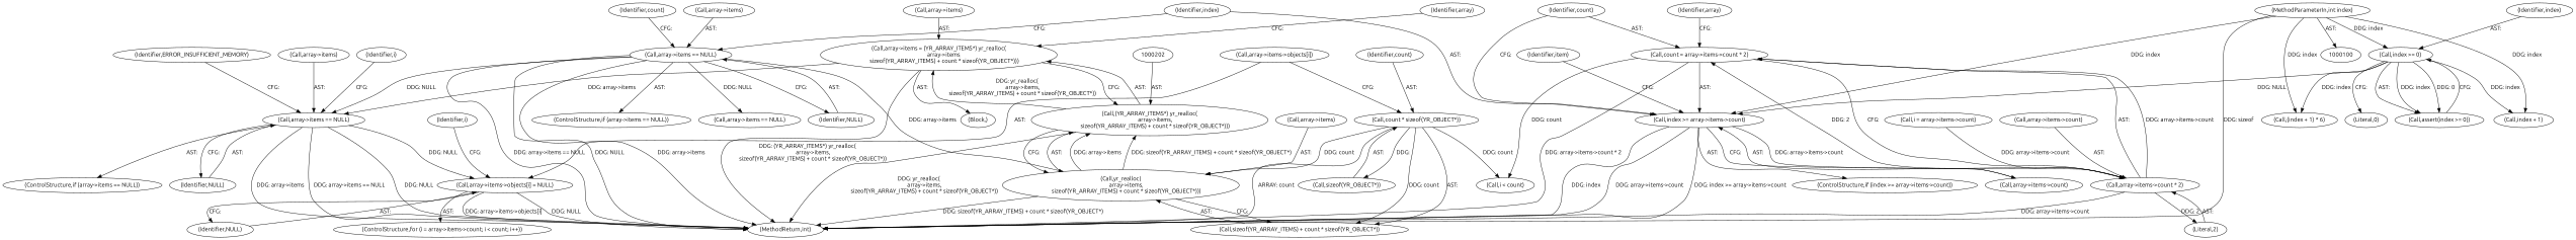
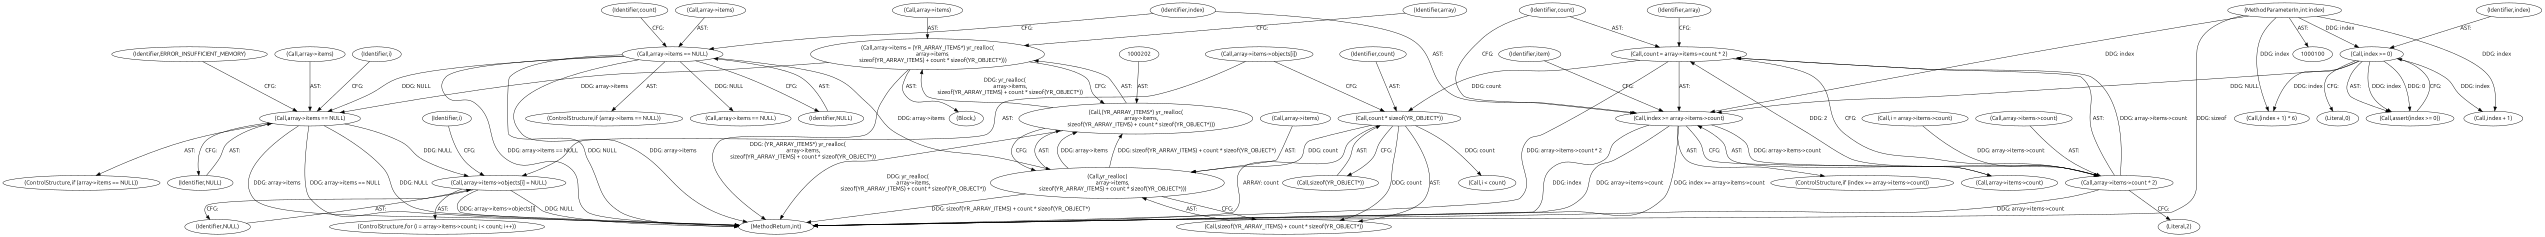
  digraph {
    fontname=Ubuntu
    node [fontname=Ubuntu]
    edge [fontname=Ubuntu]
    n1 [label="(Call,array->items->objects[i] = NULL)"]
    n2 [label="(Identifier,NULL)"]
    n3 [label="(ControlStructure,for (i = array->items->count; i < count; i++))"]
    n4 [label="(MethodReturn,int)"]
    n5 [label="(Call,array->items == NULL)"]
    n6 [label="(Identifier,NULL)"]
    n7 [label="(ControlStructure,if (array->items == NULL))"]
    n8 [label="(Call,array->items = (YR_ARRAY_ITEMS*) yr_realloc(\n         array->items,\n         sizeof(YR_ARRAY_ITEMS) + count * sizeof(YR_OBJECT*)))"]
    n9 [label="(Call,(YR_ARRAY_ITEMS*) yr_realloc(\n         array->items,\n         sizeof(YR_ARRAY_ITEMS) + count * sizeof(YR_OBJECT*)))"]
    n10 [label="(Block,)"]
    n11 [label="(Call,yr_realloc(\n         array->items,\n         sizeof(YR_ARRAY_ITEMS) + count * sizeof(YR_OBJECT*)))"]
    n12 [label="(Call,sizeof(YR_ARRAY_ITEMS) + count * sizeof(YR_OBJECT*))"]
    n13 [label="(Call,array->items == NULL)"]
    n14 [label="(ControlStructure,if (array->items == NULL))"]
    n15 [label="(Call,array->items == NULL)"]
    n16 [label="(Identifier,NULL)"]
    n17 [label="(Call,count * sizeof(YR_OBJECT*))"]
    n18 [label="(Call,i < count)"]
    n19 [label="(Call,sizeof(YR_OBJECT*))"]
    n20 [label="(Call,count = array->items->count * 2)"]
    n21 [label="(Call,array->items->count * 2)"]
    n22 [label="(Call,index >= array->items->count)"]
    n23 [label="(Literal,2)"]
    n24 [label="(Call,i = array->items->count)"]
    n25 [label="(ControlStructure,if (index >= array->items->count))"]
    n26 [label="(Call,array->items->count)"]
    n27 [label="(Call,index >= 0)"]
    n28 [label="(Literal,0)"]
    n29 [label="(Call,assert(index >= 0))"]
    n30 [label="(Call,(index + 1) * 6)"]
    n31 [label="(Call,index + 1)"]
    n32 [label="(MethodParameterIn,int index)"]
    1000100
    n34 [label="(Call,array->items->count)"]
    n35 [label="(Call,array->items)"]
    n36 [label="(Identifier,i)"]
    n37 [label="(Identifier,ERROR_INSUFFICIENT_MEMORY)"]
    n38 [label="(Identifier,index)"]
    n39 [label="(Identifier,index)"]
    n40 [label="(Identifier,item)"]
    n41 [label="(Identifier,array)"]
    n42 [label="(Call,array->items->objects[i])"]
    n43 [label="(Identifier,array)"]
    n44 [label="(Call,array->items)"]
    n45 [label="(Call,array->items)"]
    n46 [label="(Identifier,count)"]
    n47 [label="(Identifier,i)"]
    n48 [label="(Identifier,count)"]
    n49 [label="(Call,array->items)"]
    n50 [label="(Identifier,count)"]
    1000202
    n1 -> n2 [label="CFG: "]
    n1 -> n3 [label="AST: "]
    n1 -> n4 [label="DDG: array->items->objects[i]"]
    n1 -> n4 [label="DDG: NULL"]
    n2 -> n1 [label="AST: "]
    n5 -> n1 [label="DDG: NULL"]
    n5 -> n4 [label="DDG: NULL"]
    n5 -> n4 [label="DDG: array->items"]
    n5 -> n4 [label="DDG: array->items == NULL"]
    n5 -> n6 [label="CFG: "]
    n5 -> n7 [label="AST: "]
    n6 -> n5 [label="AST: "]
    n8 -> n4 [label="DDG: (YR_ARRAY_ITEMS*) yr_realloc(\n         array->items,\n         sizeof(YR_ARRAY_ITEMS) + count * sizeof(YR_OBJECT*))"]
    n8 -> n5 [label="DDG: array->items"]
    n8 -> n9 [label="CFG: "]
    n8 -> n10 [label="AST: "]
    n9 -> n4 [label="DDG: yr_realloc(\n         array->items,\n         sizeof(YR_ARRAY_ITEMS) + count * sizeof(YR_OBJECT*))"]
    n9 -> n8 [label="AST: "]
    n9 -> n8 [label="DDG: yr_realloc(\n         array->items,\n         sizeof(YR_ARRAY_ITEMS) + count * sizeof(YR_OBJECT*))"]
    n9 -> n11 [label="CFG: "]
    n11 -> n4 [label="DDG: sizeof(YR_ARRAY_ITEMS) + count * sizeof(YR_OBJECT*)"]
    n11 -> n9 [label="AST: "]
    n11 -> n9 [label="DDG: array->items"]
    n11 -> n9 [label="DDG: sizeof(YR_ARRAY_ITEMS) + count * sizeof(YR_OBJECT*)"]
    n11 -> n12 [label="CFG: "]
    n12 -> n11 [label="AST: "]
    n13 -> n4 [label="DDG: array->items == NULL"]
    n13 -> n4 [label="DDG: NULL"]
    n13 -> n4 [label="DDG: array->items"]
    n13 -> n5 [label="DDG: NULL"]
    n13 -> n11 [label="DDG: array->items"]
    n13 -> n14 [label="AST: "]
    n13 -> n15 [label="DDG: NULL"]
    n13 -> n16 [label="CFG: "]
    n16 -> n13 [label="AST: "]
    n17 -> n4 [label="ARRAY: count"]
    n17 -> n11 [label="DDG: count"]
    n17 -> n12 [label="AST: "]
    n17 -> n12 [label="DDG: count"]
    n17 -> n18 [label="DDG: count"]
-   n17 -> n19 [label="DDG: "]
+   n17 -> n19 [label="CFG: "]
    n19 -> n17 [label="AST: "]
    n20 -> n4 [label="DDG: array->items->count * 2"]
-   n20 -> n18 [label="DDG: count"]
+   n20 -> n17 [label="DDG: count"]
    n20 -> n21 [label="CFG: "]
    n20 -> n22 [label="AST: "]
    n21 -> n4 [label="DDG: array->items->count"]
    n21 -> n20 [label="AST: "]
    n21 -> n20 [label="DDG: array->items->count"]
    n21 -> n20 [label="DDG: 2"]
-   n21 -> n23 [label="DDG: 2"]
+   n21 -> n23 [label="CFG: "]
    n22 -> n4 [label="DDG: index"]
    n22 -> n4 [label="DDG: array->items->count"]
    n22 -> n4 [label="DDG: index >= array->items->count"]
    n22 -> n21 [label="DDG: array->items->count"]
    n22 -> n25 [label="AST: "]
    n22 -> n26 [label="CFG: "]
-   n23 -> n21 [label="AST: "]
    n24 -> n21 [label="DDG: array->items->count"]
    n26 -> n22 [label="AST: "]
    n27 -> n22 [label="DDG: NULL"]
    n27 -> n28 [label="CFG: "]
    n27 -> n29 [label="AST: "]
    n27 -> n29 [label="DDG: index"]
    n27 -> n29 [label="DDG: 0"]
    n27 -> n30 [label="DDG: index"]
    n27 -> n31 [label="DDG: index"]
    n29 -> n27 [label="CFG: "]
    n32 -> n4 [label="DDG: sizeof"]
    n32 -> n22 [label="DDG: index"]
    n32 -> n27 [label="DDG: index"]
    n32 -> n30 [label="DDG: index"]
    n32 -> n31 [label="DDG: index"]
    n32 -> 1000100 [label="AST: "]
    n34 -> n21 [label="AST: "]
    n35 -> n8 [label="AST: "]
    n36 -> n5 [label="CFG: "]
    n37 -> n5 [label="CFG: "]
    n38 -> n13 [label="CFG: "]
    n38 -> n22 [label="AST: "]
    n39 -> n27 [label="AST: "]
    n40 -> n22 [label="CFG: "]
    n41 -> n20 [label="CFG: "]
    n42 -> n1 [label="AST: "]
    n42 -> n17 [label="CFG: "]
    n43 -> n8 [label="CFG: "]
    n44 -> n5 [label="AST: "]
    n45 -> n11 [label="AST: "]
    n46 -> n13 [label="CFG: "]
    n47 -> n1 [label="CFG: "]
    n48 -> n20 [label="AST: "]
    n48 -> n22 [label="CFG: "]
    n49 -> n13 [label="AST: "]
    n50 -> n17 [label="AST: "]
    1000202 -> n9 [label="AST: "]
  }
